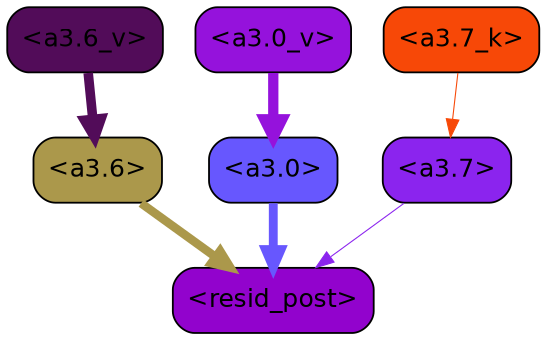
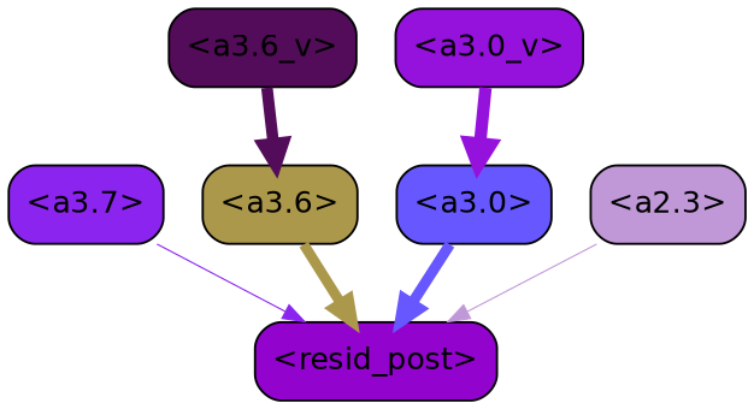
  strict digraph {
    splines=true
    node [color=black fontname=Helvetica shape=box style="filled, rounded"]
    edge [penwidth=0.6]
    "<a3.7>" [fillcolor="#8b24ee"]
    "<resid_post>" [fillcolor="#9203cd"]
    "<a3.6>" [fillcolor="#ab984b"]
    "<a3.0>" [fillcolor="#6757fe"]
-   "<a3.7_k>" [fillcolor="#f74807"]
+   "<a2.3>" [fillcolor="#c098d7"]
    "<a3.6_v>" [fillcolor="#520c59"]
    "<a3.0_v>" [fillcolor="#9512dc"]
    "<a3.7>" -> "<resid_post>" [color="#8b24ee"]
    "<a3.6>" -> "<resid_post>" [color="#ab984b" penwidth=4.746312499046326]
    "<a3.0>" -> "<resid_post>" [color="#6757fe" penwidth=4.896343111991882]
-   "<a3.7_k>" -> "<a3.7>" [color="#f74807"]
+   "<a2.3>" -> "<resid_post>" [color="#c098d7"]
    "<a3.6_v>" -> "<a3.6>" [color="#520c59" penwidth=5.297133803367615]
    "<a3.0_v>" -> "<a3.0>" [color="#9512dc" penwidth=5.680712580680847]
  }
